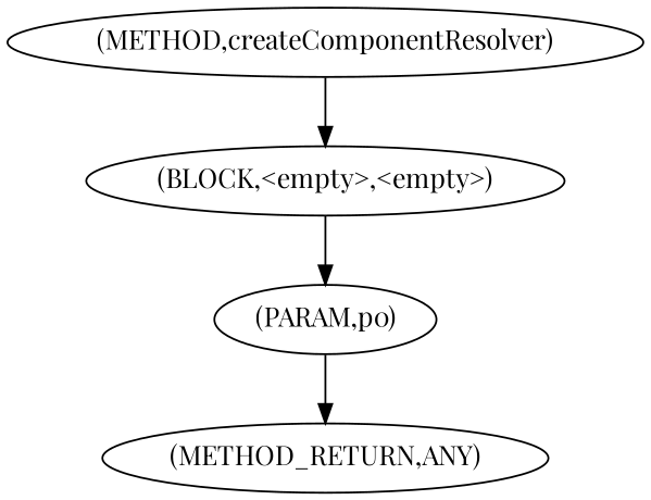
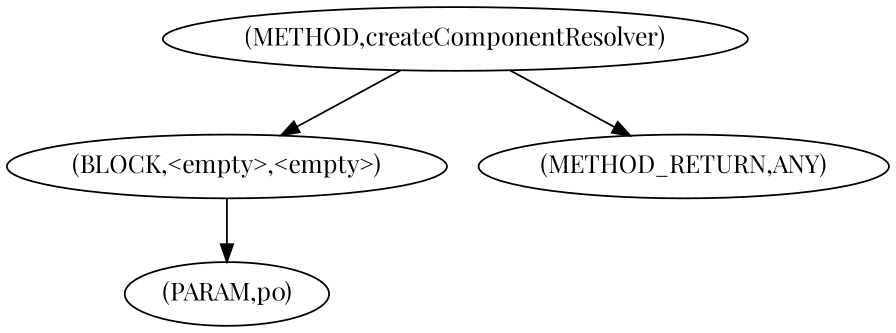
  digraph {
    fontname="Playfair Display"
    node [fontname="Playfair Display"]
    edge [fontname="Playfair Display"]
    n1 [label=<(METHOD,createComponentResolver)>]
    n2 [label=<(BLOCK,&lt;empty&gt;,&lt;empty&gt;)>]
    n3 [label=<(METHOD_RETURN,ANY)>]
    n4 [label=<(PARAM,p0)>]
    n1 -> n2
-   n4 -> n3
+   n1 -> n3
    n2 -> n4
  }
